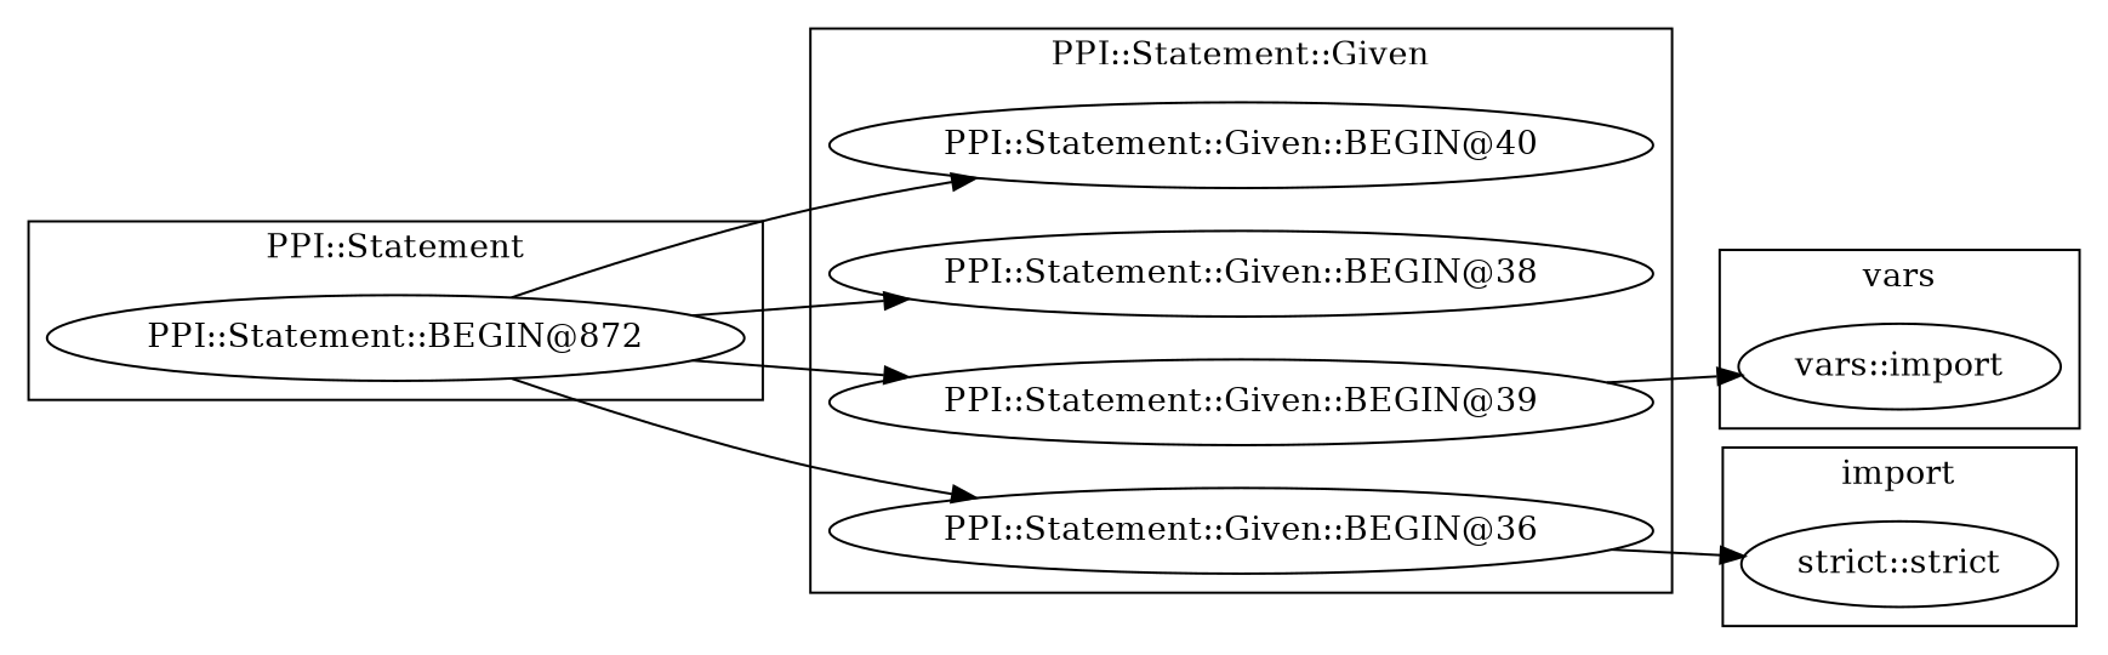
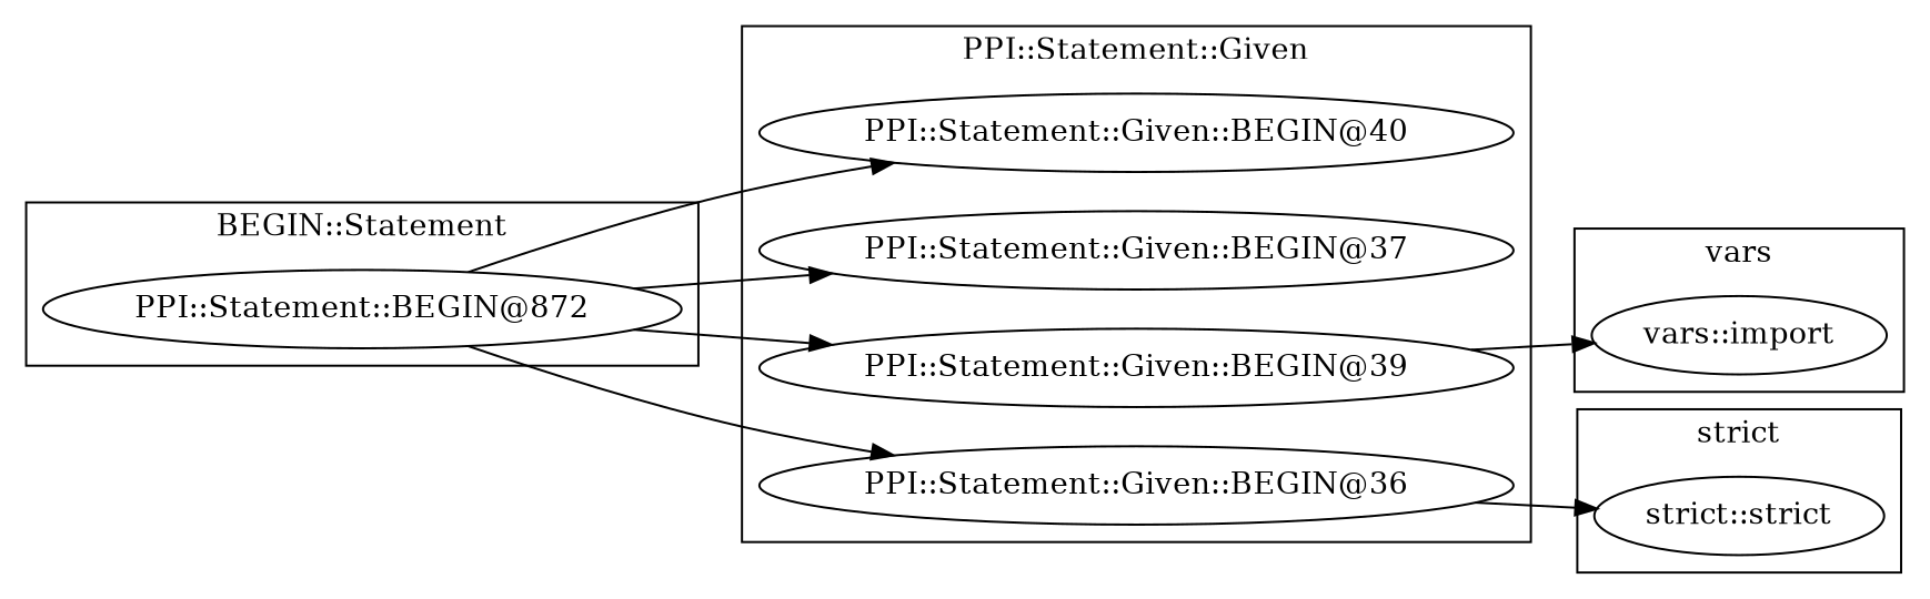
  digraph {
    rankdir=LR
    "PPI::Statement::Given::BEGIN@40"
-   "PPI::Statement::Given::BEGIN@37" [label="PPI::Statement::Given::BEGIN@38"]
+   "PPI::Statement::Given::BEGIN@37"
    "PPI::Statement::Given::BEGIN@39"
    "PPI::Statement::Given::BEGIN@36"
    n5 [label="PPI::Statement::BEGIN@872"]
    "vars::import"
    n7 [label="strict::strict"]
    subgraph cluster_1 {
      label="PPI::Statement::Given"
      "PPI::Statement::Given::BEGIN@40"
      "PPI::Statement::Given::BEGIN@37"
      "PPI::Statement::Given::BEGIN@39"
      "PPI::Statement::Given::BEGIN@36"
    }
    subgraph cluster_2 {
-     label="PPI::Statement"
+     label="BEGIN::Statement"
      n5
    }
    subgraph cluster_3 {
      label=vars
      "vars::import"
    }
    subgraph cluster_4 {
-     label=import
+     label="strict"
      n7
    }
    "PPI::Statement::Given::BEGIN@39" -> "vars::import"
    "PPI::Statement::Given::BEGIN@36" -> n7
    n5 -> "PPI::Statement::Given::BEGIN@40"
    n5 -> "PPI::Statement::Given::BEGIN@37"
    n5 -> "PPI::Statement::Given::BEGIN@39"
    n5 -> "PPI::Statement::Given::BEGIN@36"
  }
